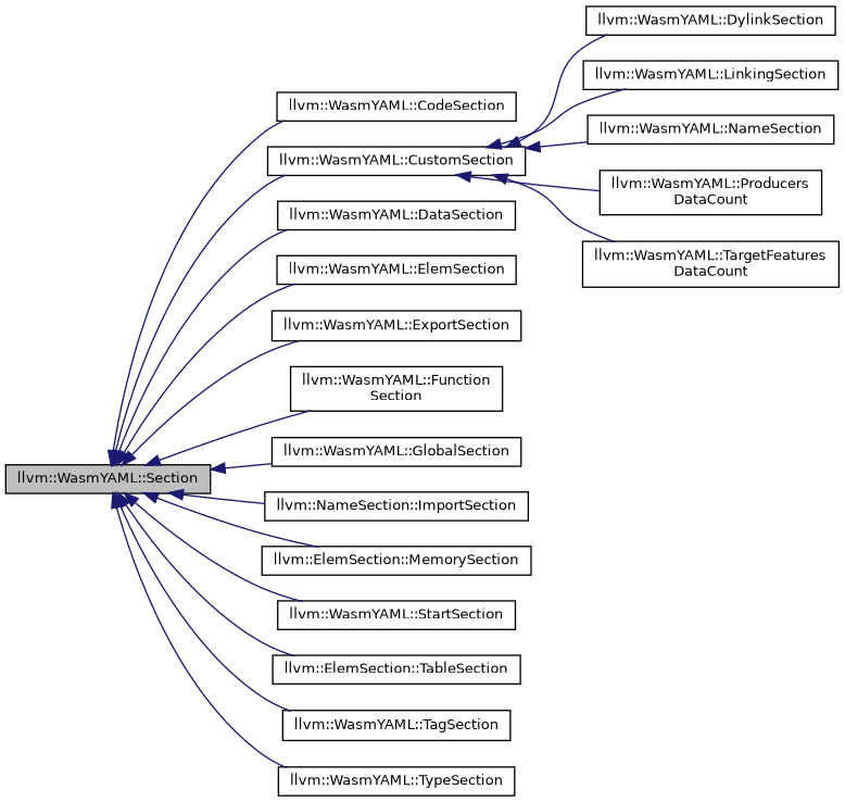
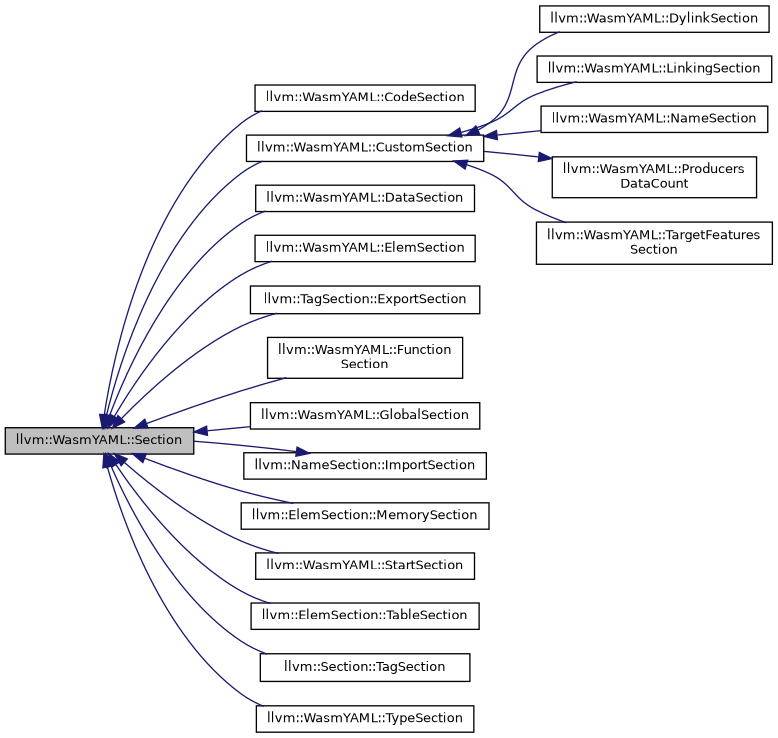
  digraph {
    rankdir=LR
    node [color=black fontname=Helvetica fontsize=10 shape=record]
    edge [color=midnightblue dir=back fontname=Helvetica fontsize=10 labelfontname=Helvetica labelfontsize=10 style=solid]
    n1 [fillcolor=grey75 fontcolor=black height=0.2 label="llvm::WasmYAML::Section" style=filled width=0.4]
    n2 [height=0.2 label="llvm::WasmYAML::CodeSection" width=0.4]
    n3 [height=0.2 label="llvm::WasmYAML::CustomSection" width=0.4]
    n4 [height=0.2 label="llvm::WasmYAML::DataSection" width=0.4]
    n5 [height=0.2 label="llvm::WasmYAML::ElemSection" width=0.4]
-   n6 [height=0.2 label="llvm::WasmYAML::ExportSection" width=0.4]
+   n6 [height=0.2 label="llvm::TagSection::ExportSection" width=0.4]
    n7 [height=0.2 label="llvm::WasmYAML::Function\lSection" width=0.4]
    n8 [height=0.2 label="llvm::WasmYAML::GlobalSection" width=0.4]
    n9 [height=0.2 label="llvm::NameSection::ImportSection" width=0.4]
    n10 [height=0.2 label="llvm::ElemSection::MemorySection" width=0.4]
    n11 [height=0.2 label="llvm::WasmYAML::StartSection" width=0.4]
    n12 [height=0.2 label="llvm::ElemSection::TableSection" width=0.4]
-   n13 [height=0.2 label="llvm::WasmYAML::TagSection" width=0.4]
+   n13 [height=0.2 label="llvm::Section::TagSection" width=0.4]
    n14 [height=0.2 label="llvm::WasmYAML::TypeSection" width=0.4]
    n15 [height=0.2 label="llvm::WasmYAML::DylinkSection" width=0.4]
    n16 [height=0.2 label="llvm::WasmYAML::LinkingSection" width=0.4]
    n17 [height=0.2 label="llvm::WasmYAML::NameSection" width=0.4]
    n18 [height=0.2 label="llvm::WasmYAML::Producers\lDataCount" width=0.4]
-   n19 [height=0.2 label="llvm::WasmYAML::TargetFeatures\lDataCount" width=0.4]
+   n19 [height=0.2 label="llvm::WasmYAML::TargetFeatures\lSection" width=0.4]
    n1 -> n2
    n1 -> n3
    n1 -> n4
    n1 -> n5
    n1 -> n6
    n1 -> n7
    n1 -> n8
-   n1 -> n9
+   n9 -> n1
    n1 -> n10
    n1 -> n11
    n1 -> n12
    n1 -> n13
    n1 -> n14
    n3 -> n15
    n3 -> n16
    n3 -> n17
-   n3 -> n18
+   n18 -> n3
    n3 -> n19
  }
